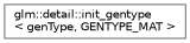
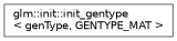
  digraph {
    rankdir=LR
    fontname="DejaVu Sans"
-   n1 [color=grey40 fillcolor=white fontname="DejaVu Sans" fontsize=10 height=0.2 label="glm::detail::init_gentype\l\< genType, GENTYPE_MAT \>" shape=box style=filled width=0.4]
+   n1 [color=grey40 fillcolor=white fontname="DejaVu Sans" fontsize=10 height=0.2 label="glm::init::init_gentype\l\< genType, GENTYPE_MAT \>" shape=box style=filled width=0.4]
  }
